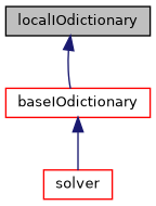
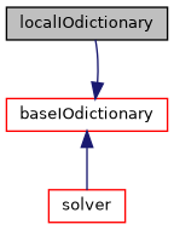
  digraph {
    node [color=red fontname=Helvetica fontsize=10 shape=record]
    edge [color=midnightblue dir=back fontname=Helvetica fontsize=10 labelfontname=Helvetica labelfontsize=10 style=solid]
    n1 [color=black fillcolor=grey75 fontcolor=black height=0.2 label=localIOdictionary style=filled width=0.4]
    n2 [height=0.2 label=solver width=0.4]
    n3 [height=0.2 label=baseIOdictionary width=0.4]
-   n1 -> n3
+   n3 -> n1
    n3 -> n2
  }
